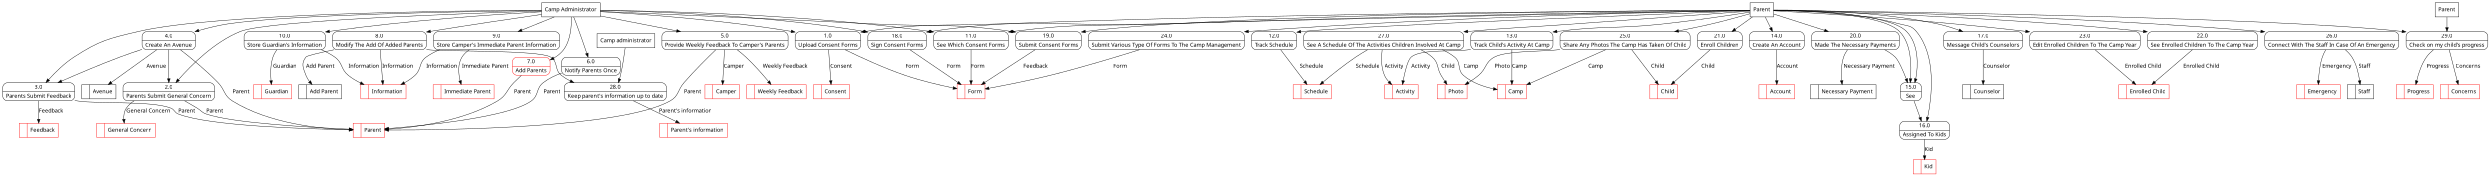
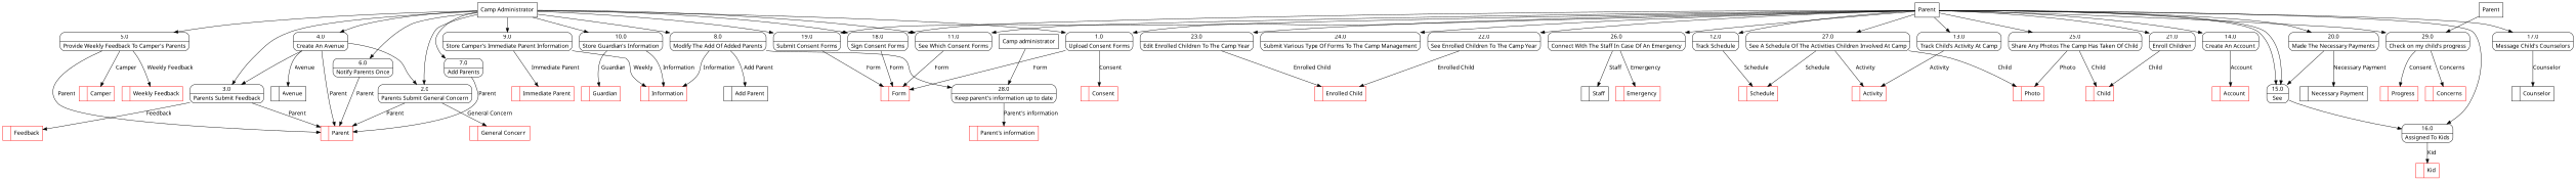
  digraph {
    fontname="Noto Sans"
    node [fontname="Noto Sans" shape=Mrecord]
    edge [fontname="Noto Sans"]
    n1 [label="<f0>  |<f1> Avenue " shape=record]
    n2 [color=red label="<f0>  |<f1> Parent " shape=record]
    n3 [color=red label="<f0>  |<f1> General Concern " shape=record]
    n4 [color=red label="<f0>  |<f1> Feedback " shape=record]
    n5 [color=red label="<f0>  |<f1> Camper " shape=record]
    n6 [color=red label="<f0>  |<f1> Weekly Feedback " shape=record]
    n7 [color=red label="<f0>  |<f1> Information " shape=record]
    n8 [label="<f0>  |<f1> Add Parent " shape=record]
    n9 [color=red label="<f0>  |<f1> Guardian " shape=record]
    n10 [color=red label="<f0>  |<f1> Immediate Parent " shape=record]
-   n11 [color=red label="<f0>  |<f1> Camp " shape=record]
    n12 [color=red label="<f0>  |<f1> Activity " shape=record]
    n13 [color=red label="<f0>  |<f1> Child " shape=record]
    n14 [color=red label="<f0>  |<f1> Schedule " shape=record]
    n15 [color=red label="<f0>  |<f1> Account " shape=record]
    n16 [color=red label="<f0>  |<f1> Kid " shape=record]
    n17 [label="<f0>  |<f1> Counselor " shape=record]
    n18 [label="<f0>  |<f1> Necessary Payment " shape=record]
    n19 [color=red label="<f0>  |<f1> Enrolled Child " shape=record]
    n20 [color=red label="<f0>  |<f1> Form " shape=record]
    n21 [color=red label="<f0>  |<f1> Photo " shape=record]
    n22 [label="<f0>  |<f1> Staff " shape=record]
    n23 [color=red label="<f0>  |<f1> Emergency " shape=record]
    n24 [color=red label="<f0>  |<f1> Consent " shape=record]
    n25 [label="Camp Administrator" shape=box]
    n26 [label="{<f0> 1.0|<f1> Upload Consent Forms }"]
    n27 [label="{<f0> 2.0|<f1> Parents Submit General Concern }"]
    n28 [label="{<f0> 3.0|<f1> Parents Submit Feedback }"]
    n29 [label="{<f0> 4.0|<f1> Create An Avenue }"]
    n30 [label="{<f0> 5.0|<f1> Provide Weekly Feedback To Camper's Parents }"]
    n31 [label="{<f0> 6.0|<f1> Notify Parents Once }"]
-   n32 [label="{<f0> 7.0|<f1> Add Parents }" color=red]
+   n32 [label="{<f0> 7.0|<f1> Add Parents }"]
    n33 [label="{<f0> 8.0|<f1> Modify The Add Of Added Parents }"]
    n34 [label="{<f0> 9.0|<f1> Store Camper's Immediate Parent Information }"]
    n35 [label="{<f0> 10.0|<f1> Store Guardian's Information }"]
    n36 [label="{<f0> 11.0|<f1> See Which Consent Forms }"]
    n37 [label="{<f0> 18.0|<f1> Sign Consent Forms }"]
    n38 [label="{<f0> 19.0|<f1> Submit Consent Forms }"]
    n39 [label="{<f0> 28.0|<f1> Keep parent's information up to date }"]
    n40 [label=Parent shape=box]
    n41 [label="{<f0> 12.0|<f1> Track Schedule }"]
    n42 [label="{<f0> 13.0|<f1> Track Child's Activity At Camp }"]
    n43 [label="{<f0> 14.0|<f1> Create An Account }"]
    n44 [label="{<f0> 15.0|<f1> See }"]
    n45 [label="{<f0> 16.0|<f1> Assigned To Kids }"]
    n46 [label="{<f0> 17.0|<f1> Message Child's Counselors }"]
    n47 [label="{<f0> 20.0|<f1> Made The Necessary Payments }"]
    n48 [label="{<f0> 21.0|<f1> Enroll Children }"]
    n49 [label="{<f0> 22.0|<f1> See Enrolled Children To The Camp Year }"]
    n50 [label="{<f0> 23.0|<f1> Edit Enrolled Children To The Camp Year }"]
    n51 [label="{<f0> 24.0|<f1> Submit Various Type Of Forms To The Camp Management }"]
    n52 [label="{<f0> 25.0|<f1> Share Any Photos The Camp Has Taken Of Child }"]
    n53 [label="{<f0> 26.0|<f1> Connect With The Staff In Case Of An Emergency }"]
    n54 [label="{<f0> 27.0|<f1> See A Schedule Of The Activities Children Involved At Camp }"]
    n55 [label="{<f0> 29.0|<f1> Check on my child's progress }"]
    n56 [color=red label="<f0>  |<f1> Concerns " shape=record]
    n57 [color=red label="<f0>  |<f1> Progress " shape=record]
    n58 [color=red label="<f0>  |<f1> Parent's information " shape=record]
    n59 [label="Camp administrator" shape=box]
    n60 [label=Parent shape=box]
    n25 -> n26
    n25 -> n27
    n25 -> n28
    n25 -> n29
    n25 -> n30
    n25 -> n31
    n25 -> n32
    n25 -> n33
    n25 -> n34
    n25 -> n35
    n25 -> n36
    n25 -> n37
    n25 -> n38
    n26 -> n20 [label=Form]
    n26 -> n24 [label=Consent]
    n27 -> n2 [label=Parent]
    n27 -> n3 [label="General Concern"]
    n28 -> n2 [label=Parent]
    n28 -> n4 [label=Feedback]
    n29 -> n1 [label=Avenue]
    n29 -> n2 [label=Parent]
    n29 -> n27
    n29 -> n28
    n30 -> n2 [label=Parent]
    n30 -> n5 [label=Camper]
    n30 -> n6 [label="Weekly Feedback"]
    n31 -> n2 [label=Parent]
    n32 -> n2 [label=Parent]
    n33 -> n7 [label=Information]
    n33 -> n8 [label="Add Parent"]
    n33 -> n39
-   n34 -> n7 [label=Information]
+   n34 -> n7 [label=Weekly]
    n34 -> n10 [label="Immediate Parent"]
    n35 -> n7 [label=Information]
    n35 -> n9 [label=Guardian]
    n36 -> n20 [label=Form]
    n37 -> n20 [label=Form]
-   n38 -> n20 [label=Feedback]
+   n38 -> n20 [label=Form]
    n39 -> n58 [label="Parent's information"]
    n40 -> n26
    n40 -> n36
    n40 -> n37
    n40 -> n38
    n40 -> n41
    n40 -> n42
    n40 -> n43
    n40 -> n44
    n40 -> n44
    n40 -> n45
    n40 -> n46
    n40 -> n47
    n40 -> n48
    n40 -> n49
    n40 -> n50
    n40 -> n51
    n40 -> n52
    n40 -> n53
    n40 -> n54
    n40 -> n55
    n41 -> n14 [label=Schedule]
-   n42 -> n11 [label=Camp]
    n42 -> n12 [label=Activity]
    n43 -> n15 [label=Account]
    n44 -> n45
    n45 -> n16 [label=Kid]
    n46 -> n17 [label=Counselor]
    n47 -> n18 [label="Necessary Payment"]
    n47 -> n44
    n48 -> n13 [label=Child]
    n49 -> n19 [label="Enrolled Child"]
    n50 -> n19 [label="Enrolled Child"]
-   n51 -> n20 [label=Form]
-   n52 -> n11 [label=Camp]
    n52 -> n13 [label=Child]
    n52 -> n21 [label=Photo]
    n53 -> n22 [label=Staff]
    n53 -> n23 [label=Emergency]
-   n54 -> n11 [label=Camp]
    n54 -> n12 [label=Activity]
    n54 -> n14 [label=Schedule]
    n54 -> n21 [label=Child]
    n55 -> n56 [label=Concerns]
-   n55 -> n57 [label=Progress]
+   n55 -> n57 [label=Consent]
    n59 -> n39
    n60 -> n55
  }
